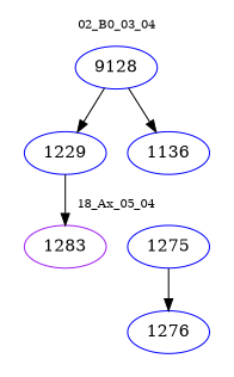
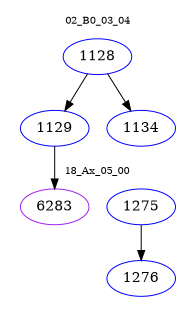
  digraph {
    node [color=blue]
    edge [color=black]
    n1 [label=1275]
-   n2 [color=purple label=1283]
+   n2 [color=purple label=6283]
    n3 [label=1276]
-   n4 [label=9128]
-   n5 [label=1229]
-   n6 [label=1136]
+   n4 [label=1128]
+   n5 [label=1129]
+   n6 [label=1134]
    subgraph cluster_1 {
      color=white
      fontsize=10
-     label="18_Ax_05_04"
+     label="18_Ax_05_00"
      n1
      n2
      n3
    }
    subgraph cluster_2 {
      color=white
      fontsize=10
      label="02_B0_03_04"
      n4
      n5
      n6
    }
    n1 -> n3
    n4 -> n5
    n4 -> n6
    n5 -> n2
  }
